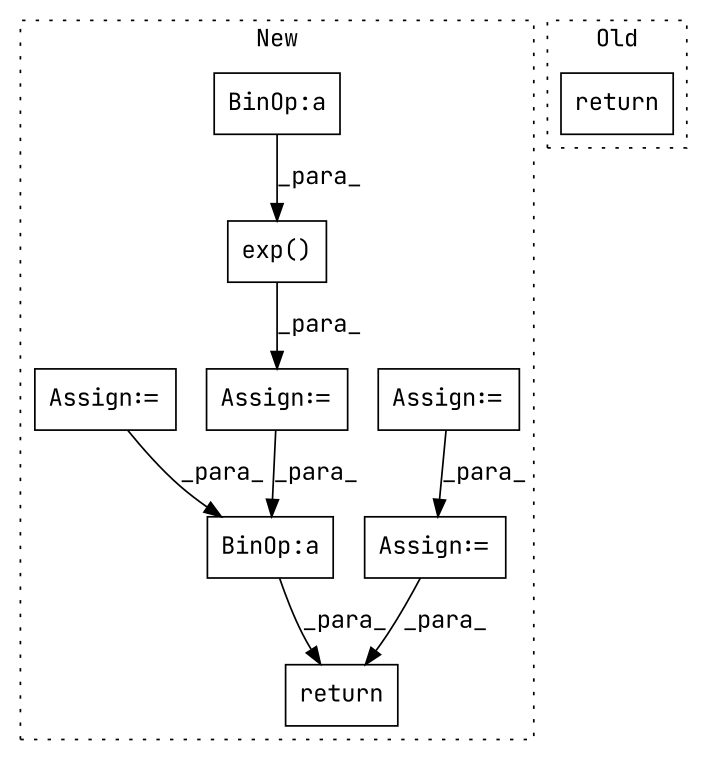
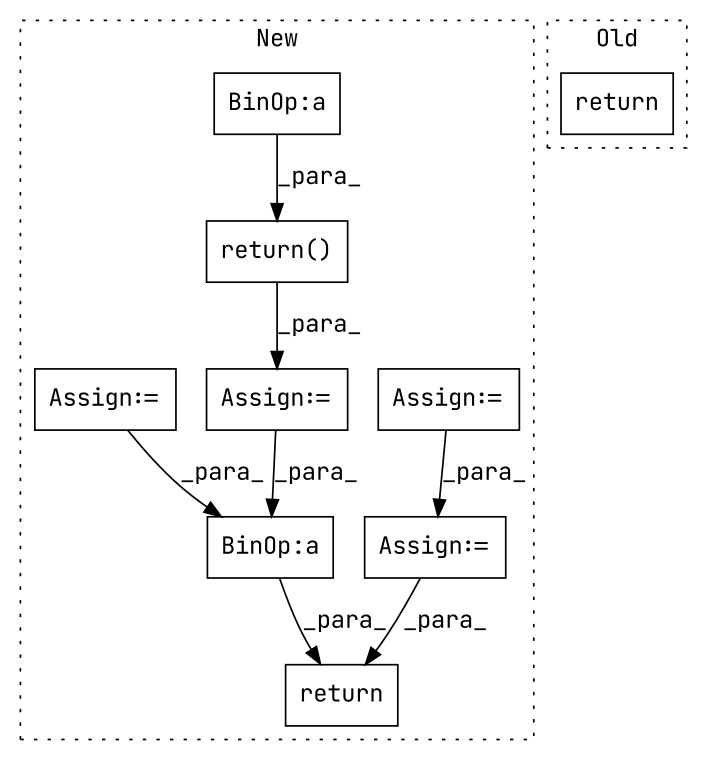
  digraph {
    fontname="JetBrains Mono"
    node [a=68 l=3 shape=box fontname="JetBrains Mono"]
    edge [fontname="JetBrains Mono"]
-   n1 [a=75 l="8,1" label="exp()" s="4574,4631"]
+   n1 [a=75 l="8,1" label="return()" s="4574,4631"]
    n2 [a=93 l=7 label=return s=4637]
    n3 [label="Assign:=" s=4571]
    n4 [label="Assign:=" s=3930]
    n5 [label="Assign:=" s=4046]
    n6 [a=82 label="BinOp:a" s=4616]
    n7 [a=82 label="BinOp:a" s=4666]
    n8 [label="Assign:=" s=4379]
    n9 [a=93 l=7 label=return s=3893]
    subgraph cluster_1 {
      label=New
      style=dotted
      n1
      n2
      n3
      n4
      n5
      n6
      n7
      n8
    }
    subgraph cluster_2 {
      label=Old
      style=dotted
      n9
    }
    n1 -> n3 [label=_para_]
    n3 -> n7 [label=_para_]
    n4 -> n5 [label=_para_]
    n5 -> n2 [label=_para_]
    n6 -> n1 [label=_para_]
    n7 -> n2 [label=_para_]
    n8 -> n7 [label=_para_]
  }
